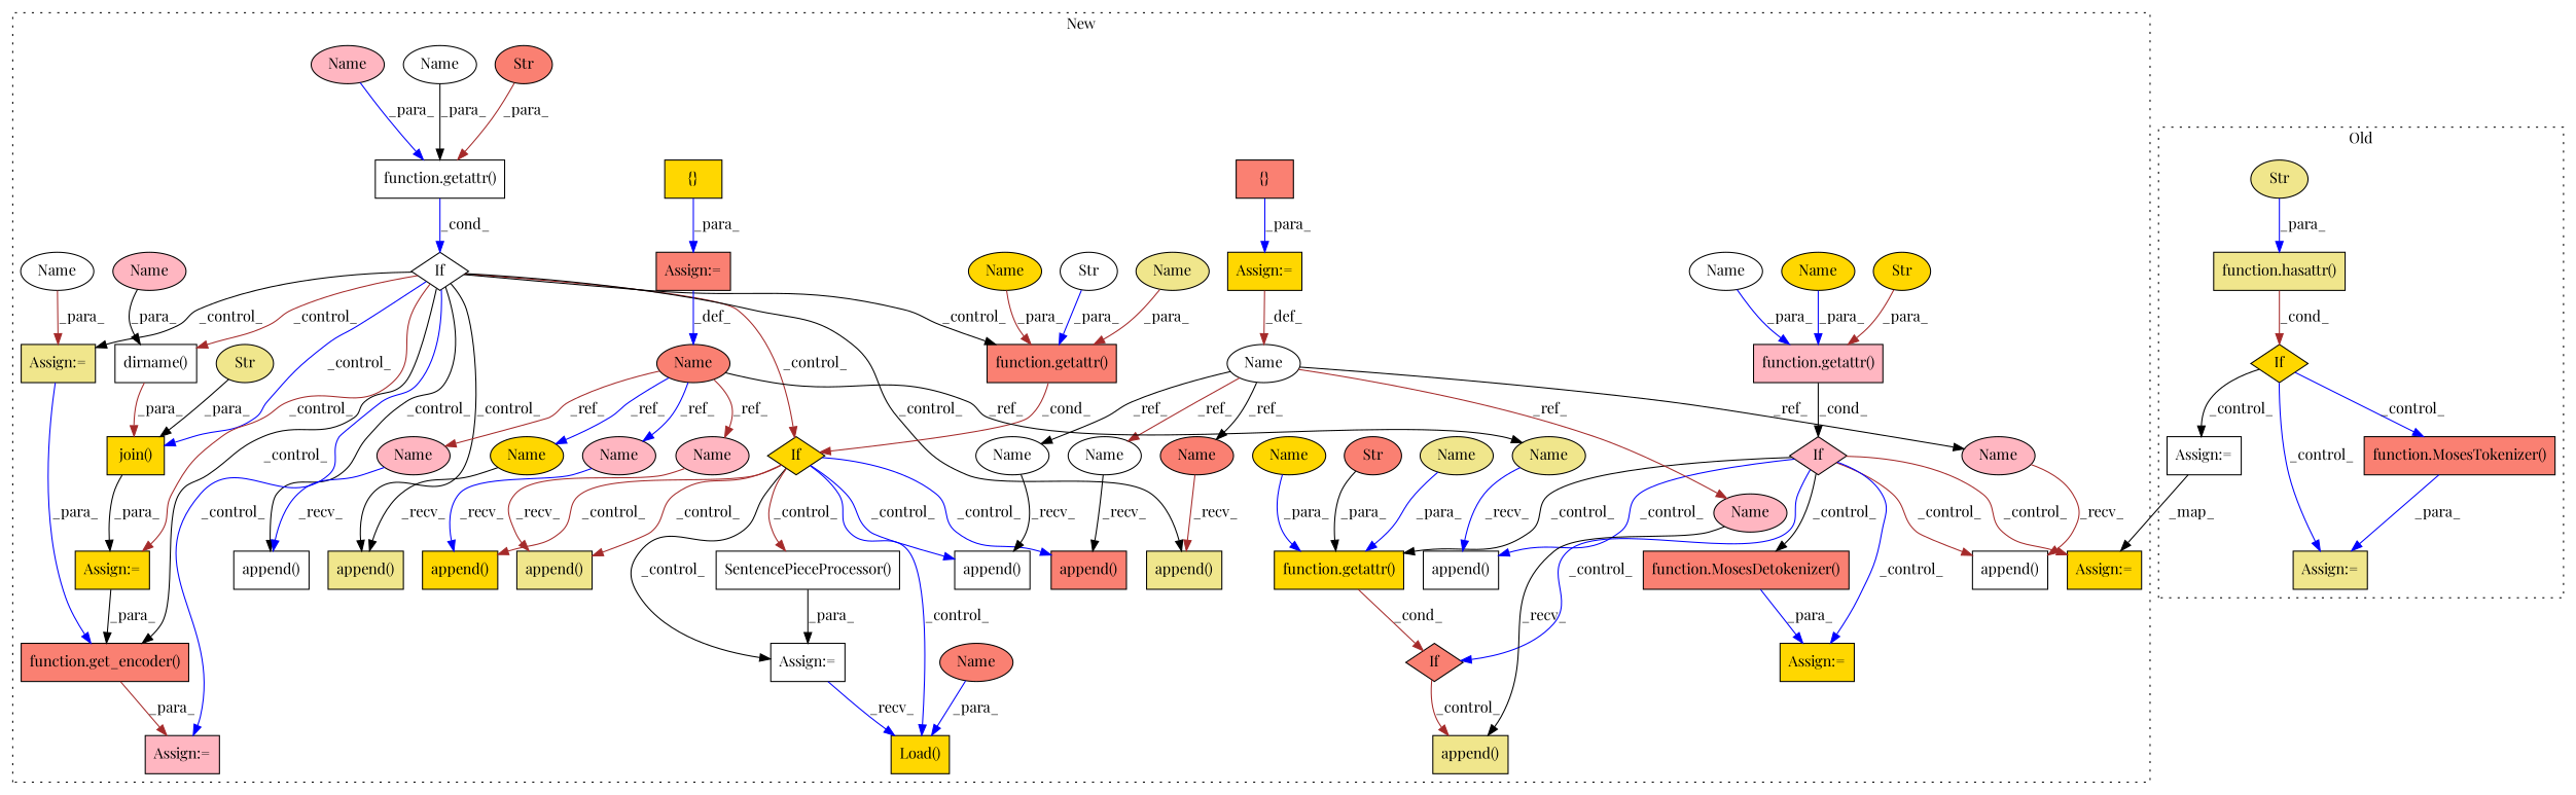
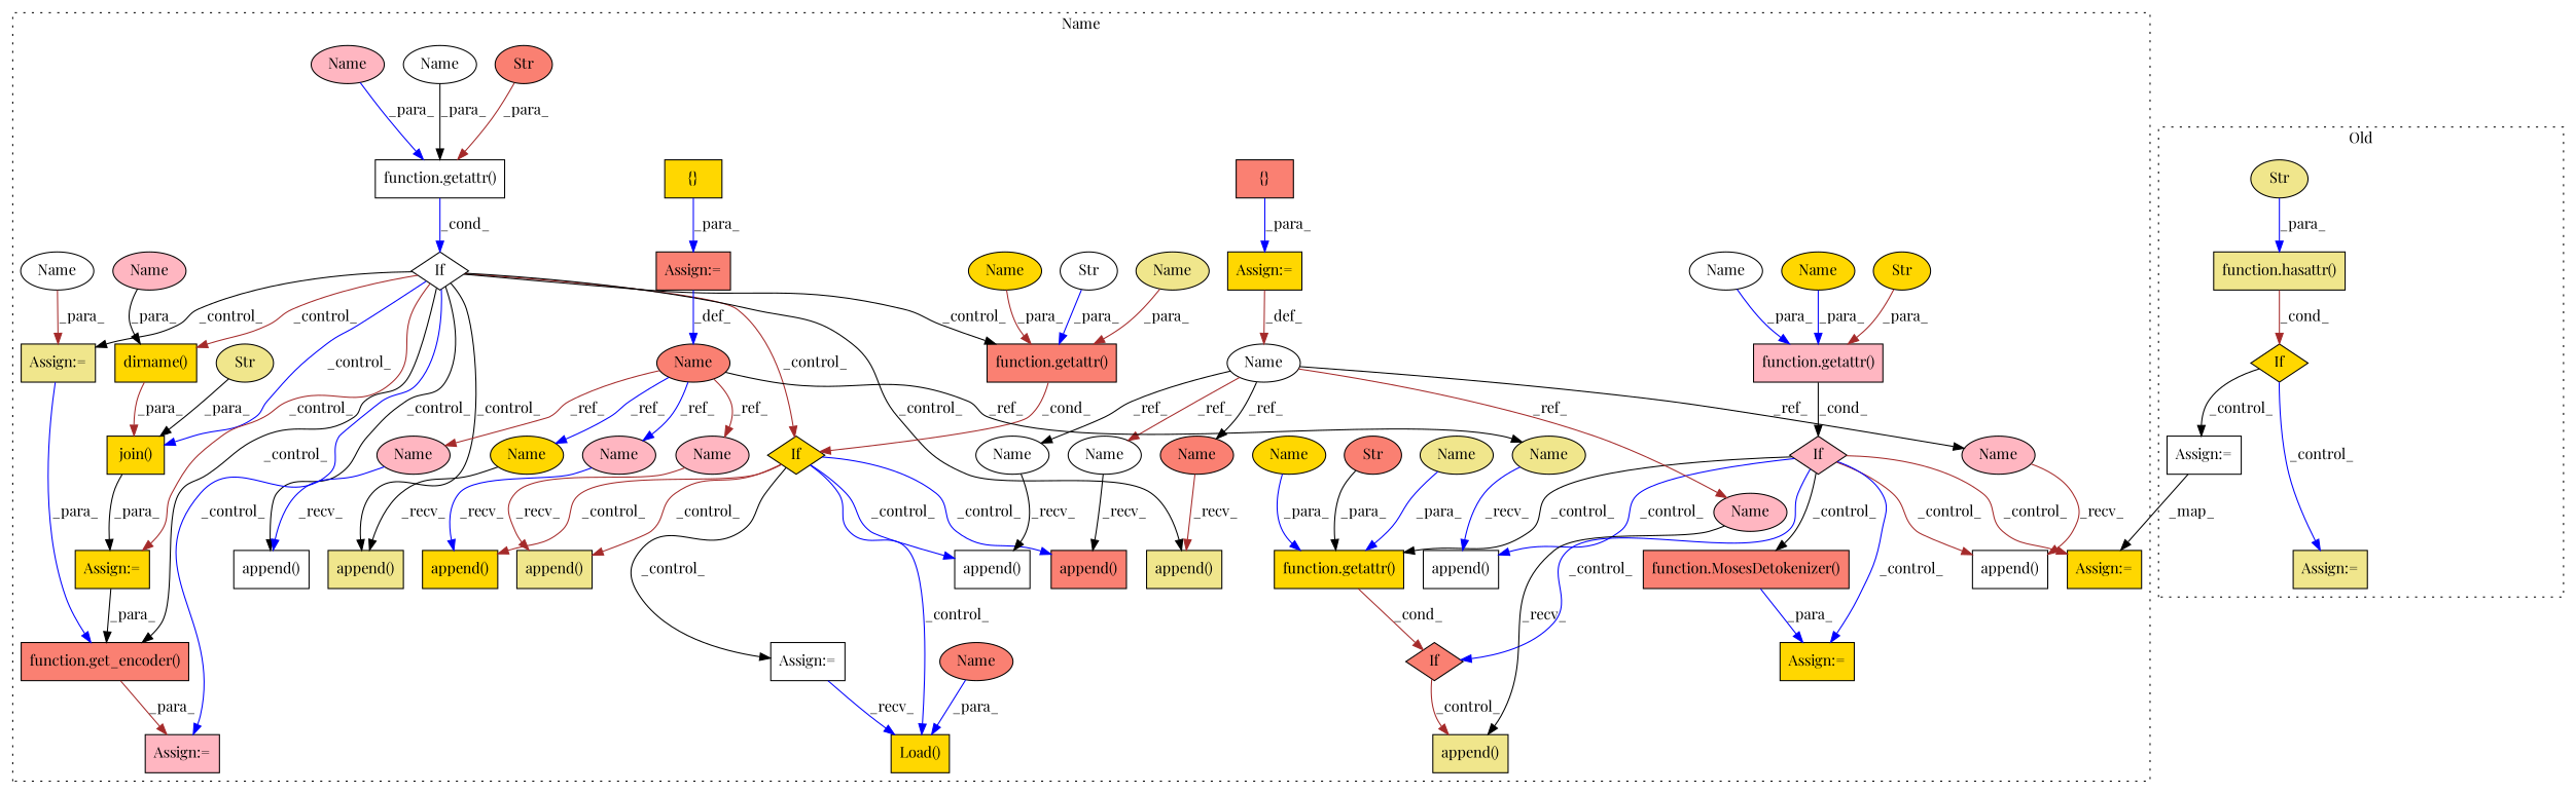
  digraph {
    fontname="Playfair Display"
    node [a=87 fillcolor=white fontname="Playfair Display" l=3 shape=box style=filled]
    edge [color=blue fontname="Playfair Display"]
    n1 [a=75 fillcolor=khaki l="8,1" label="function.hasattr()" s="1860,1887"]
    n2 [a=66 fillcolor=khaki l=13 label=Str s=1874 shape=ellipse]
    n3 [a=96 fillcolor=gold label=If s=1857 shape=diamond]
    n4 [a=68 fillcolor=khaki label="Assign:=" s=1997]
-   n5 [a=75 fillcolor=salmon l=16 label="function.MosesTokenizer()" s=2000]
    n6 [a=68 label="Assign:=" s=1916]
    n7 [a=75 fillcolor=gold l="27,1" label="append()" s="3248,3334"]
    n8 [a=96 fillcolor=gold l=0 label=If s=3002 shape=diamond]
    n9 [a=68 label="Assign:=" s=3095]
    n10 [a=96 label=If s=2434 shape=diamond]
    n11 [a=75 fillcolor=gold l="13,1" label="join()" s="2565,2618"]
    n12 [a=59 fillcolor=gold l="2,1" label="{}" s="1892,1892"]
    n13 [a=66 fillcolor=khaki l=14 label=Str s=2604 shape=ellipse]
    n14 [a=75 fillcolor=salmon l="8,1" label="function.getattr()" s="3002,3038"]
    n15 [a=75 l="8,1" label="function.getattr()" s="2437,2468"]
    n16 [a=66 fillcolor=salmon l=10 label=Str s=2451 shape=ellipse]
    n17 [a=66 l=15 label=Str s=3016 shape=ellipse]
    n18 [a=75 fillcolor=gold l="8,1" label="function.getattr()" s="2267,2294"]
    n19 [a=96 fillcolor=salmon l=0 label=If s=2267 shape=diamond]
    n20 [a=66 fillcolor=salmon l=6 label=Str s=2281 shape=ellipse]
    n21 [a=96 fillcolor=lightpink label=If s=1904 shape=diamond]
    n22 [a=75 fillcolor=lightpink l="8,1" label="function.getattr()" s="1907,1935"]
    n23 [a=66 fillcolor=gold l=7 label=Str s=1921 shape=ellipse]
    n24 [a=75 fillcolor=salmon l="12,1" label="function.get_encoder()" s="2674,2709"]
-   n25 [a=75 l="16,1" label="dirname()" s="2578,2601"]
+   n25 [a=75 fillcolor=gold l="16,1" label="dirname()" s="2578,2601"]
    n26 [a=75 fillcolor=gold l="8,1" label="Load()" s="3139,3154"]
    n27 [a=75 l="26,1" label="append()" s="3617,3672"]
    n28 [a=59 fillcolor=salmon l="2,1" label="{}" s="1859,1859"]
    n29 [a=75 fillcolor=khaki l="26,1" label="append()" s="2361,2423"]
    n30 [a=75 fillcolor=salmon l=47 label="function.MosesDetokenizer()" s=2034]
    n31 [a=75 fillcolor=salmon l="26,1" label="append()" s="3168,3234"]
    n32 [l=18 label=Name s=1838 shape=ellipse]
    n33 [a=75 fillcolor=khaki l="27,1" label="append()" s="3686,3767"]
    n34 [a=75 fillcolor=khaki l="26,1" label="append()" s="2723,2796"]
    n35 [fillcolor=salmon l=19 label=Name s=1870 shape=ellipse]
    n36 [a=75 l="26,1" label="append()" s="2094,2168"]
    n37 [a=68 fillcolor=gold label="Assign:=" s=2031]
    n38 [a=75 l="27,1" label="append()" s="2907,2987"]
-   n39 [a=75 l=28 label="SentencePieceProcessor()" s=3098]
    n40 [a=75 fillcolor=khaki l="27,1" label="append()" s="2810,2893"]
    n41 [a=68 fillcolor=salmon label="Assign:=" s=1889]
    n42 [a=75 l="27,1" label="append()" s="2182,2252"]
    n43 [a=68 fillcolor=gold label="Assign:=" s=2562]
    n44 [a=68 fillcolor=khaki label="Assign:=" s=2641]
    n45 [a=68 fillcolor=lightpink label="Assign:=" s=2671]
    n46 [a=68 fillcolor=gold label="Assign:=" s=1856]
    n47 [a=68 fillcolor=gold label="Assign:=" s=1959]
    n48 [fillcolor=salmon l=7 label=Name s=3147 shape=ellipse]
    n49 [l=7 label=Name s=2644 shape=ellipse]
    n50 [fillcolor=lightpink l=7 label=Name s=2594 shape=ellipse]
    n51 [fillcolor=lightpink l=19 label=Name s=2907 shape=ellipse]
    n52 [fillcolor=lightpink l=19 label=Name s=3686 shape=ellipse]
    n53 [fillcolor=gold l=19 label=Name s=2810 shape=ellipse]
    n54 [fillcolor=lightpink l=19 label=Name s=3248 shape=ellipse]
    n55 [fillcolor=khaki l=19 label=Name s=2182 shape=ellipse]
    n56 [l=4 label=Name s=2445 shape=ellipse]
    n57 [fillcolor=khaki l=4 label=Name s=3010 shape=ellipse]
    n58 [fillcolor=gold l=4 label=Name s=2275 shape=ellipse]
    n59 [fillcolor=gold l=4 label=Name s=1915 shape=ellipse]
    n60 [fillcolor=lightpink l=5 label=Name s=2463 shape=ellipse]
    n61 [fillcolor=gold l=5 label=Name s=3033 shape=ellipse]
    n62 [fillcolor=khaki l=5 label=Name s=2289 shape=ellipse]
    n63 [l=5 label=Name s=1930 shape=ellipse]
    n64 [fillcolor=lightpink l=18 label=Name s=2361 shape=ellipse]
    n65 [fillcolor=lightpink l=18 label=Name s=2094 shape=ellipse]
    n66 [l=18 label=Name s=3617 shape=ellipse]
    n67 [l=18 label=Name s=3168 shape=ellipse]
    n68 [fillcolor=salmon l=18 label=Name s=2723 shape=ellipse]
    subgraph cluster_1 {
      label=Old
      style=dotted
      n1
      n2
      n3
      n4
-     n5
      n6
    }
    subgraph cluster_2 {
-     label=New
+     label=Name
      style=dotted
      n7
      n8
      n9
      n10
      n11
      n12
      n13
      n14
      n15
      n16
      n17
      n18
      n19
      n20
      n21
      n22
      n23
      n24
      n25
      n26
      n27
      n28
      n29
      n30
      n31
      n32
      n33
      n34
      n35
      n36
      n37
      n38
-     n39
      n40
      n41
      n42
      n43
      n44
      n45
      n46
      n47
      n48
      n49
      n50
      n51
      n52
      n53
      n54
      n55
      n56
      n57
      n58
      n59
      n60
      n61
      n62
      n63
      n64
      n65
      n66
      n67
      n68
    }
    n1 -> n3 [color=brown label=_cond_]
    n2 -> n1 [label=_para_]
    n3 -> n4 [label=_control_]
-   n3 -> n5 [label=_control_]
    n3 -> n6 [color=black label=_control_]
-   n5 -> n4 [label=_para_]
    n6 -> n47 [color=black label=_map_]
    n8 -> n7 [color=brown label=_control_]
    n8 -> n9 [color=black label=_control_]
    n8 -> n26 [label=_control_]
    n8 -> n27 [label=_control_]
    n8 -> n31 [label=_control_]
    n8 -> n33 [color=brown label=_control_]
-   n8 -> n39 [color=brown label=_control_]
    n9 -> n26 [label=_recv_]
    n10 -> n8 [color=brown label=_control_]
    n10 -> n11 [label=_control_]
    n10 -> n14 [color=black label=_control_]
    n10 -> n24 [color=black label=_control_]
    n10 -> n25 [color=brown label=_control_]
    n10 -> n34 [color=black label=_control_]
    n10 -> n38 [color=black label=_control_]
    n10 -> n40 [color=black label=_control_]
    n10 -> n43 [color=brown label=_control_]
    n10 -> n44 [color=black label=_control_]
    n10 -> n45 [label=_control_]
    n11 -> n43 [color=black label=_para_]
    n12 -> n41 [label=_para_]
    n13 -> n11 [color=black label=_para_]
    n14 -> n8 [color=brown label=_cond_]
    n15 -> n10 [label=_cond_]
    n16 -> n15 [color=brown label=_para_]
    n17 -> n14 [label=_para_]
    n18 -> n19 [color=brown label=_cond_]
    n19 -> n29 [color=brown label=_control_]
    n20 -> n18 [color=black label=_para_]
    n21 -> n18 [color=black label=_control_]
    n21 -> n19 [label=_control_]
    n21 -> n30 [color=black label=_control_]
    n21 -> n36 [color=brown label=_control_]
    n21 -> n37 [label=_control_]
    n21 -> n42 [label=_control_]
    n21 -> n47 [color=brown label=_control_]
    n22 -> n21 [color=black label=_cond_]
    n23 -> n22 [color=brown label=_para_]
    n24 -> n45 [color=brown label=_para_]
    n25 -> n11 [color=brown label=_para_]
    n28 -> n46 [label=_para_]
    n30 -> n37 [label=_para_]
    n32 -> n64 [color=brown label=_ref_]
    n32 -> n65 [color=black label=_ref_]
    n32 -> n66 [color=black label=_ref_]
    n32 -> n67 [color=brown label=_ref_]
    n32 -> n68 [color=black label=_ref_]
    n35 -> n51 [color=brown label=_ref_]
    n35 -> n52 [color=brown label=_ref_]
    n35 -> n53 [label=_ref_]
    n35 -> n54 [label=_ref_]
    n35 -> n55 [color=black label=_ref_]
-   n39 -> n9 [color=black label=_para_]
    n41 -> n35 [label=_def_]
    n43 -> n24 [color=black label=_para_]
    n44 -> n24 [label=_para_]
    n46 -> n32 [color=brown label=_def_]
    n48 -> n26 [label=_para_]
    n49 -> n44 [color=brown label=_para_]
    n50 -> n25 [color=black label=_para_]
    n51 -> n38 [label=_recv_]
    n52 -> n33 [color=brown label=_recv_]
    n53 -> n40 [color=black label=_recv_]
    n54 -> n7 [label=_recv_]
    n55 -> n42 [label=_recv_]
    n56 -> n15 [color=black label=_para_]
    n57 -> n14 [color=brown label=_para_]
    n58 -> n18 [label=_para_]
    n59 -> n22 [label=_para_]
    n60 -> n15 [label=_para_]
    n61 -> n14 [color=brown label=_para_]
    n62 -> n18 [label=_para_]
    n63 -> n22 [label=_para_]
    n64 -> n29 [color=black label=_recv_]
    n65 -> n36 [color=brown label=_recv_]
    n66 -> n27 [color=black label=_recv_]
    n67 -> n31 [color=black label=_recv_]
    n68 -> n34 [color=brown label=_recv_]
  }
